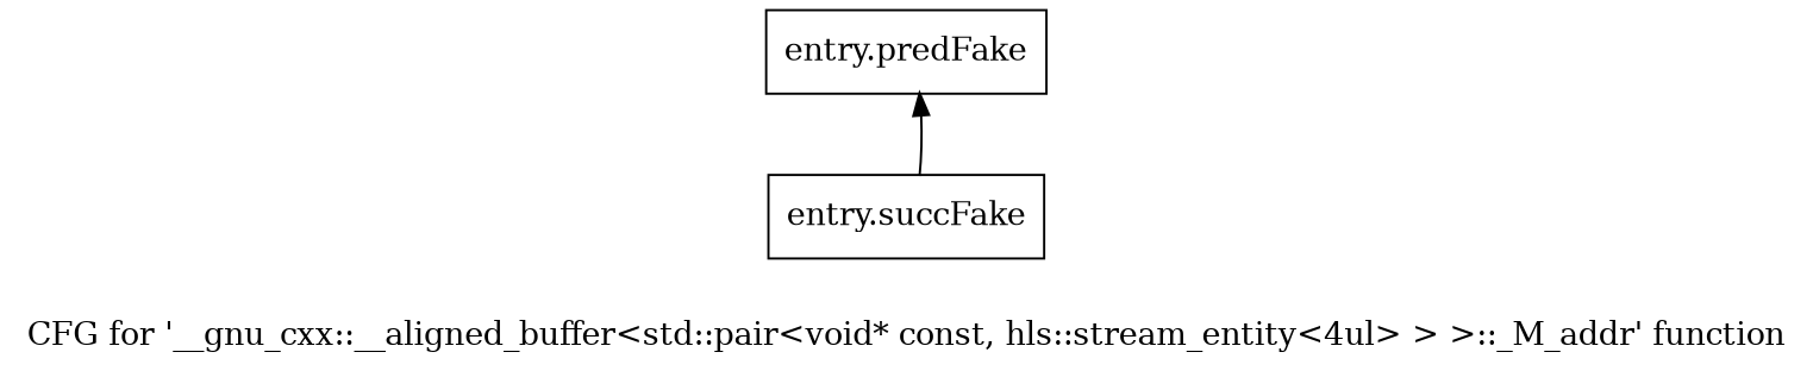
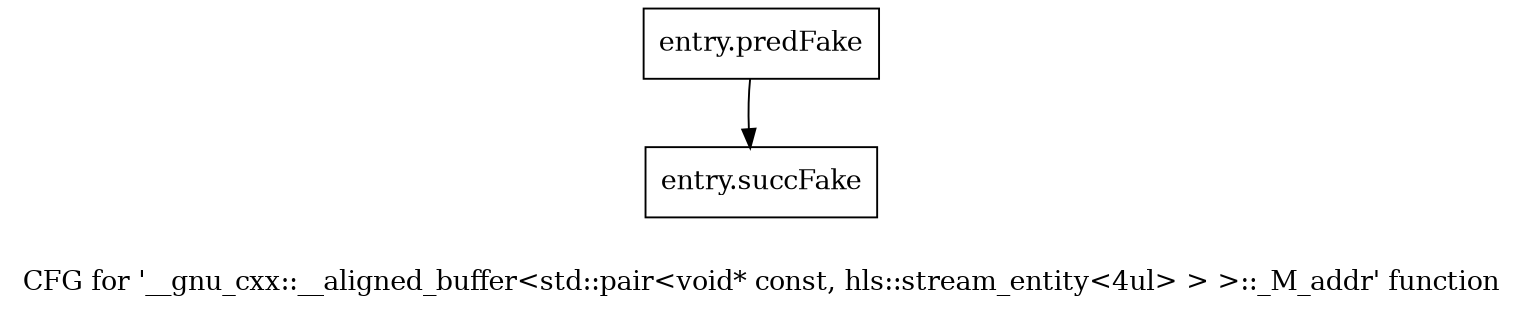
  digraph {
    label="CFG for '__gnu_cxx::__aligned_buffer\<std::pair\<void* const, hls::stream_entity\<4ul\> \> \>::_M_addr' function"
    node [shape=record]
    n1 [label="{entry.predFake}"]
    n2 [filename="/tools/Xilinx/Vitis_HLS/2022.1/tps/lnx64/gcc-8.3.0/lib/gcc/x86_64-pc-linux-gnu/8.3.0/../../../../include/c++/8.3.0/ext/aligned_buffer.h" label="{entry.succFake}" linenumber=104]
-   n2 -> n1 [execusionnum=825 filename="/tools/Xilinx/Vitis_HLS/2022.1/tps/lnx64/gcc-8.3.0/lib/gcc/x86_64-pc-linux-gnu/8.3.0/../../../../include/c++/8.3.0/ext/aligned_buffer.h"]
+   n1 -> n2 [execusionnum=825 filename="/tools/Xilinx/Vitis_HLS/2022.1/tps/lnx64/gcc-8.3.0/lib/gcc/x86_64-pc-linux-gnu/8.3.0/../../../../include/c++/8.3.0/ext/aligned_buffer.h"]
  }
